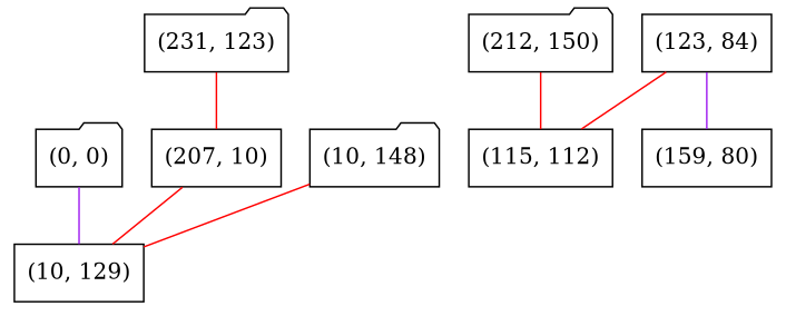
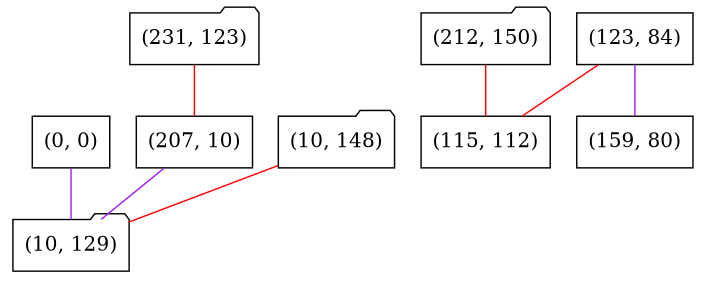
  graph {
    node [shape=box]
    edge [color=red weight=1]
-   "(10, 129)"
-   "(0, 0)" [shape=folder]
+   "(10, 129)" [shape=folder]
+   "(0, 0)"
    "(123, 84)"
    "(115, 112)"
    "(159, 80)"
    "(212, 150)" [shape=folder]
    "(231, 123)" [shape=folder]
    "(207, 10)"
    "(10, 148)" [shape=folder]
    "(0, 0)" -- "(10, 129)" [color=purple weight=4]
    "(123, 84)" -- "(115, 112)"
    "(123, 84)" -- "(159, 80)" [color=purple]
    "(212, 150)" -- "(115, 112)"
    "(231, 123)" -- "(207, 10)"
-   "(207, 10)" -- "(10, 129)"
+   "(207, 10)" -- "(10, 129)" [color=purple]
    "(10, 148)" -- "(10, 129)"
  }
